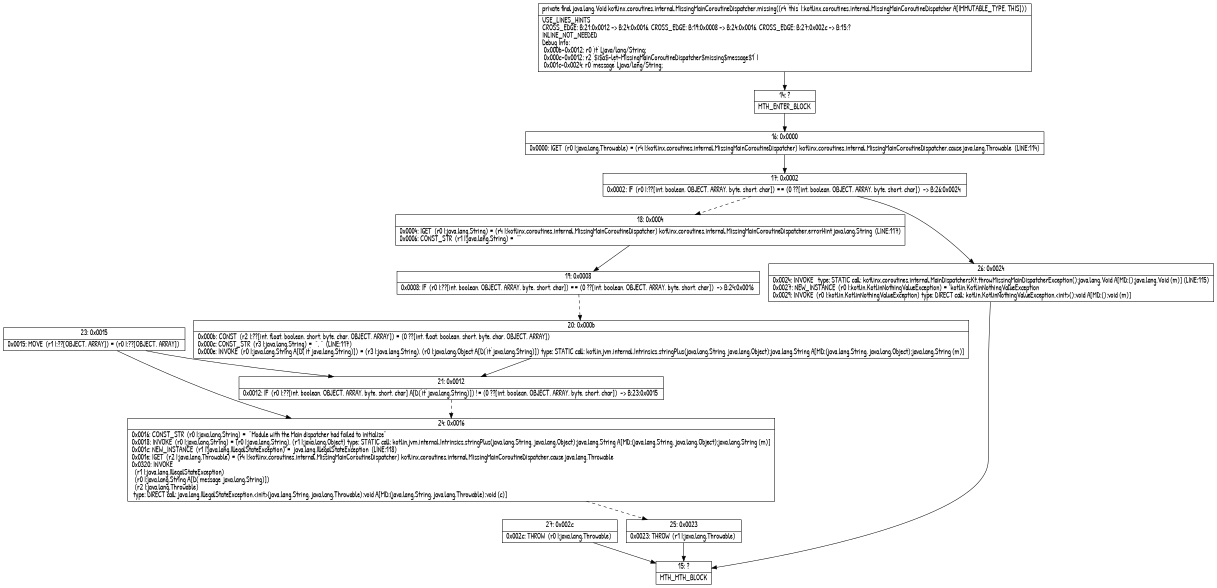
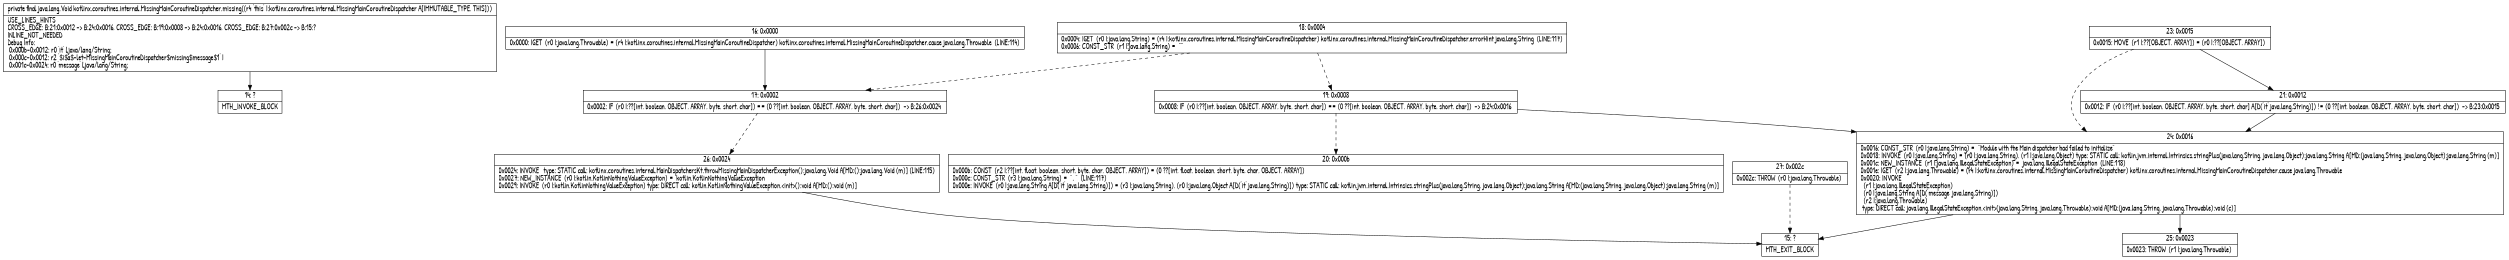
  digraph {
    fontname="Patrick Hand"
    node [fontname="Patrick Hand" shape=record]
    edge [fontname="Patrick Hand"]
-   n1 [label="{14\:\ ?|MTH_ENTER_BLOCK\l}"]
+   n1 [label="{14\:\ ?|MTH_INVOKE_BLOCK\l}"]
    n2 [label="{16\:\ 0x0000|0x0000: IGET  (r0 I:java.lang.Throwable) = (r4 I:kotlinx.coroutines.internal.MissingMainCoroutineDispatcher) kotlinx.coroutines.internal.MissingMainCoroutineDispatcher.cause java.lang.Throwable  (LINE:114)\l}"]
    n3 [label="{17\:\ 0x0002|0x0002: IF  (r0 I:??[int, boolean, OBJECT, ARRAY, byte, short, char]) == (0 ??[int, boolean, OBJECT, ARRAY, byte, short, char])  \-\> B:26:0x0024 \l}"]
    n4 [label="{18\:\ 0x0004|0x0004: IGET  (r0 I:java.lang.String) = (r4 I:kotlinx.coroutines.internal.MissingMainCoroutineDispatcher) kotlinx.coroutines.internal.MissingMainCoroutineDispatcher.errorHint java.lang.String  (LINE:117)\l0x0006: CONST_STR  (r1 I:java.lang.String) =  \"\" \l}"]
    n5 [label="{26\:\ 0x0024|0x0024: INVOKE   type: STATIC call: kotlinx.coroutines.internal.MainDispatchersKt.throwMissingMainDispatcherException():java.lang.Void A[MD:():java.lang.Void (m)] (LINE:115)\l0x0027: NEW_INSTANCE  (r0 I:kotlin.KotlinNothingValueException) =  kotlin.KotlinNothingValueException \l0x0029: INVOKE  (r0 I:kotlin.KotlinNothingValueException) type: DIRECT call: kotlin.KotlinNothingValueException.\<init\>():void A[MD:():void (m)]\l}"]
    n6 [label="{19\:\ 0x0008|0x0008: IF  (r0 I:??[int, boolean, OBJECT, ARRAY, byte, short, char]) == (0 ??[int, boolean, OBJECT, ARRAY, byte, short, char])  \-\> B:24:0x0016 \l}"]
-   n7 [label="{15\:\ ?|MTH_MTH_BLOCK\l}"]
+   n7 [label="{15\:\ ?|MTH_EXIT_BLOCK\l}"]
    n8 [label="{20\:\ 0x000b|0x000b: CONST  (r2 I:??[int, float, boolean, short, byte, char, OBJECT, ARRAY]) = (0 ??[int, float, boolean, short, byte, char, OBJECT, ARRAY]) \l0x000c: CONST_STR  (r3 I:java.lang.String) =  \". \"  (LINE:117)\l0x000e: INVOKE  (r0 I:java.lang.String A[D('it' java.lang.String)]) = (r3 I:java.lang.String), (r0 I:java.lang.Object A[D('it' java.lang.String)]) type: STATIC call: kotlin.jvm.internal.Intrinsics.stringPlus(java.lang.String, java.lang.Object):java.lang.String A[MD:(java.lang.String, java.lang.Object):java.lang.String (m)]\l}"]
-   n9 [label="{24\:\ 0x0016|0x0016: CONST_STR  (r0 I:java.lang.String) =  \"Module with the Main dispatcher had failed to initialize\" \l0x0018: INVOKE  (r0 I:java.lang.String) = (r0 I:java.lang.String), (r1 I:java.lang.Object) type: STATIC call: kotlin.jvm.internal.Intrinsics.stringPlus(java.lang.String, java.lang.Object):java.lang.String A[MD:(java.lang.String, java.lang.Object):java.lang.String (m)]\l0x001c: NEW_INSTANCE  (r1 I:java.lang.IllegalStateException) =  java.lang.IllegalStateException  (LINE:118)\l0x001e: IGET  (r2 I:java.lang.Throwable) = (r4 I:kotlinx.coroutines.internal.MissingMainCoroutineDispatcher) kotlinx.coroutines.internal.MissingMainCoroutineDispatcher.cause java.lang.Throwable \l0x0320: INVOKE  \l  (r1 I:java.lang.IllegalStateException)\l  (r0 I:java.lang.String A[D('message' java.lang.String)])\l  (r2 I:java.lang.Throwable)\l type: DIRECT call: java.lang.IllegalStateException.\<init\>(java.lang.String, java.lang.Throwable):void A[MD:(java.lang.String, java.lang.Throwable):void (c)]\l}"]
+   n9 [label="{24\:\ 0x0016|0x0016: CONST_STR  (r0 I:java.lang.String) =  \"Module with the Main dispatcher had failed to initialize\" \l0x0018: INVOKE  (r0 I:java.lang.String) = (r0 I:java.lang.String), (r1 I:java.lang.Object) type: STATIC call: kotlin.jvm.internal.Intrinsics.stringPlus(java.lang.String, java.lang.Object):java.lang.String A[MD:(java.lang.String, java.lang.Object):java.lang.String (m)]\l0x001c: NEW_INSTANCE  (r1 I:java.lang.IllegalStateException) =  java.lang.IllegalStateException  (LINE:118)\l0x001e: IGET  (r2 I:java.lang.Throwable) = (r4 I:kotlinx.coroutines.internal.MissingMainCoroutineDispatcher) kotlinx.coroutines.internal.MissingMainCoroutineDispatcher.cause java.lang.Throwable \l0x0020: INVOKE  \l  (r1 I:java.lang.IllegalStateException)\l  (r0 I:java.lang.String A[D('message' java.lang.String)])\l  (r2 I:java.lang.Throwable)\l type: DIRECT call: java.lang.IllegalStateException.\<init\>(java.lang.String, java.lang.Throwable):void A[MD:(java.lang.String, java.lang.Throwable):void (c)]\l}"]
    n10 [label="{21\:\ 0x0012|0x0012: IF  (r0 I:??[int, boolean, OBJECT, ARRAY, byte, short, char] A[D('it' java.lang.String)]) != (0 ??[int, boolean, OBJECT, ARRAY, byte, short, char])  \-\> B:23:0x0015 \l}"]
    n11 [label="{25\:\ 0x0023|0x0023: THROW  (r1 I:java.lang.Throwable) \l}"]
    n12 [label="{23\:\ 0x0015|0x0015: MOVE  (r1 I:??[OBJECT, ARRAY]) = (r0 I:??[OBJECT, ARRAY]) \l}"]
    n13 [label="{27\:\ 0x002c|0x002c: THROW  (r0 I:java.lang.Throwable) \l}"]
    n14 [label="{private final java.lang.Void kotlinx.coroutines.internal.MissingMainCoroutineDispatcher.missing((r4 'this' I:kotlinx.coroutines.internal.MissingMainCoroutineDispatcher A[IMMUTABLE_TYPE, THIS]))  | USE_LINES_HINTS\lCROSS_EDGE: B:21:0x0012 \-\> B:24:0x0016, CROSS_EDGE: B:19:0x0008 \-\> B:24:0x0016, CROSS_EDGE: B:27:0x002c \-\> B:15:?\lINLINE_NOT_NEEDED\lDebug Info:\l  0x000b\-0x0012: r0 'it' Ljava\/lang\/String;\l  0x000c\-0x0012: r2 '$i$a$\-let\-MissingMainCoroutineDispatcher$missing$message$1' I\l  0x001c\-0x0024: r0 'message' Ljava\/lang\/String;\l}"]
-   n1 -> n2
    n2 -> n3
-   n3 -> n4 [style=dashed]
-   n3 -> n5
-   n4 -> n6
+   n4 -> n3 [style=dashed]
+   n3 -> n5 [style=dashed]
+   n4 -> n6 [style=dashed]
    n5 -> n7
    n6 -> n8 [style=dashed]
-   n8 -> n10
-   n9 -> n11 [style=dashed]
-   n10 -> n9 [style=dashed]
-   n11 -> n7
-   n12 -> n9
+   n6 -> n9
+   n9 -> n11
+   n10 -> n9 [style=solid]
+   n9 -> n7
+   n12 -> n9 [style=dashed]
    n12 -> n10
-   n13 -> n7
+   n13 -> n7 [style=dashed]
    n14 -> n1
  }
